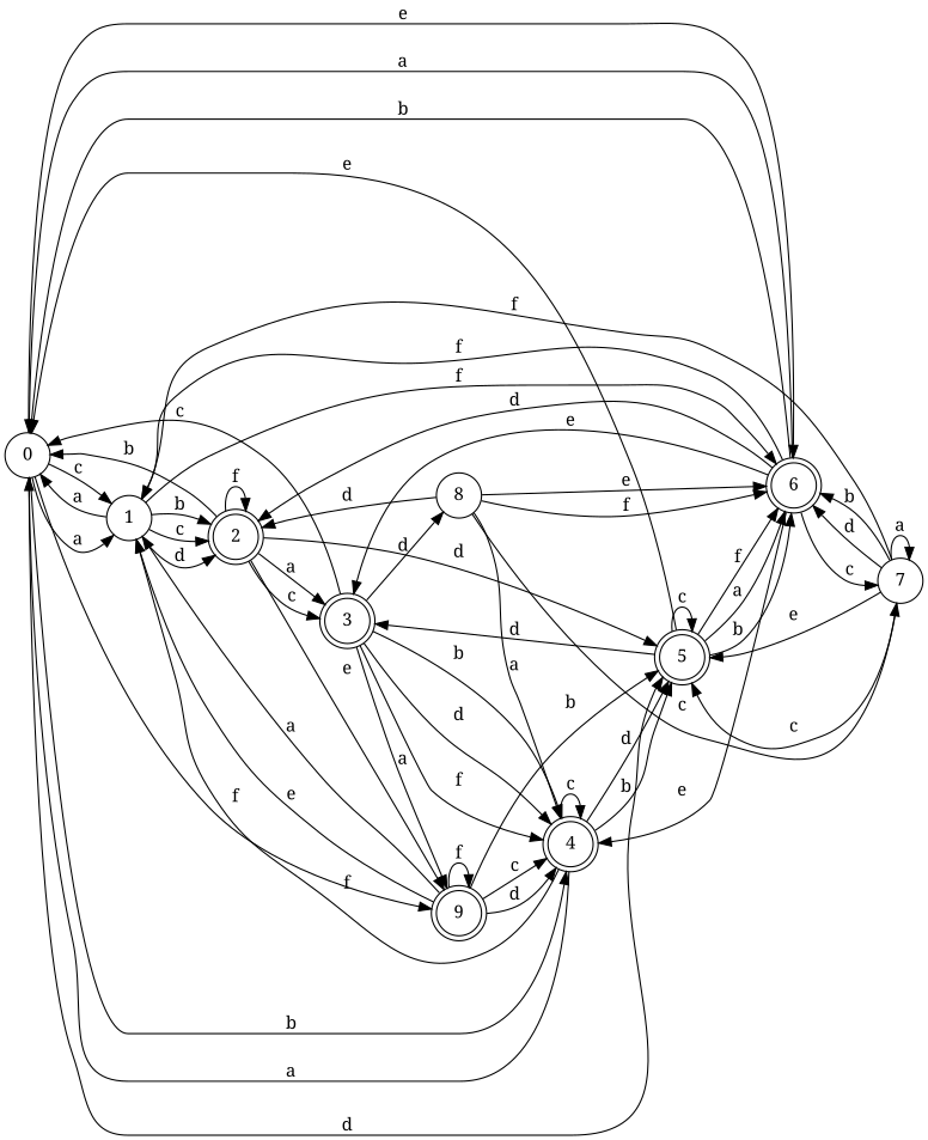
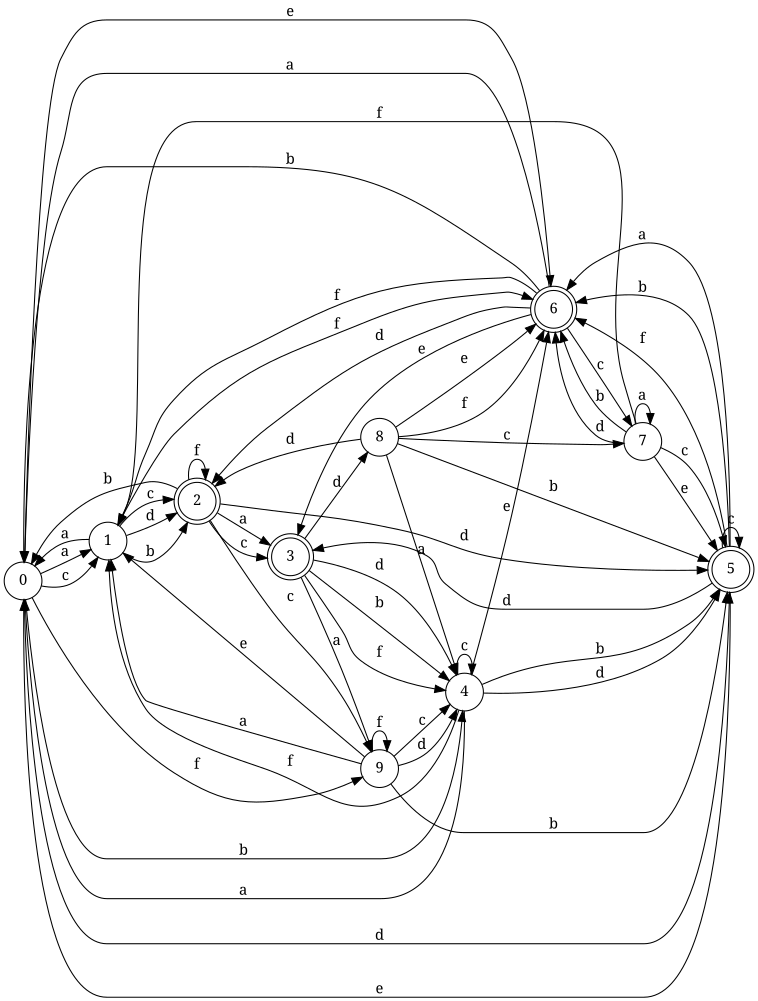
  digraph {
    fontname="Noto Serif"
    rankdir=LR
    node [color=black fillcolor=white fontname="Noto Serif" shape=doublecircle style=filled]
    edge [fontname="Noto Serif"]
    n1 [label=0 shape=circle]
    n2 [label=1 shape=circle]
-   n3 [label=4 style="rounded,filled"]
+   n3 [label=4 shape=circle style="rounded,filled"]
    n4 [label=5]
    n5 [label=6 style="rounded,filled"]
-   n6 [label=9 style="rounded,filled"]
+   n6 [label=9 shape=circle style="rounded,filled"]
    n7 [label=2 style="rounded,filled"]
    n8 [label=3 style="rounded,filled"]
    n9 [label=7 shape=circle]
    n10 [label=8 shape=circle]
    n1 -> n2 [label=a]
    n1 -> n2 [label=c]
    n1 -> n3 [label=b]
    n1 -> n4 [label=d]
    n1 -> n5 [label=e]
    n1 -> n6 [label=f]
    n2 -> n1 [label=a]
    n2 -> n5 [label=f]
    n2 -> n7 [label=b]
    n2 -> n7 [label=c]
    n2 -> n7 [label=d]
    n3 -> n1 [label=a]
    n3 -> n2 [label=f]
    n3 -> n3 [label=c]
    n3 -> n4 [label=b]
    n3 -> n4 [label=d]
-   n5 -> n3 [label=e]
+   n3 -> n5 [label=e]
    n4 -> n1 [label=e]
    n4 -> n4 [label=c]
    n4 -> n5 [label=a]
    n4 -> n5 [label=b]
    n4 -> n5 [label=f]
    n4 -> n8 [label=d]
    n5 -> n1 [label=a]
    n5 -> n1 [label=b]
    n5 -> n2 [label=f]
    n5 -> n7 [label=d]
    n5 -> n8 [label=e]
    n5 -> n9 [label=c]
    n6 -> n2 [label=a]
    n6 -> n2 [label=e]
    n6 -> n3 [label=c]
    n6 -> n3 [label=d]
    n6 -> n4 [label=b]
    n6 -> n6 [label=f]
    n7 -> n1 [label=b]
    n7 -> n4 [label=d]
-   n7 -> n6 [label=e]
+   n7 -> n6 [label=c]
    n7 -> n7 [label=f]
    n7 -> n8 [label=a]
    n7 -> n8 [label=c]
-   n8 -> n1 [label=c]
    n8 -> n3 [label=b]
    n8 -> n3 [label=d]
    n8 -> n3 [label=f]
    n8 -> n6 [label=a]
    n8 -> n10 [label=d]
    n9 -> n2 [label=f]
    n9 -> n4 [label=c]
    n9 -> n4 [label=e]
    n9 -> n5 [label=b]
    n9 -> n5 [label=d]
    n9 -> n9 [label=a]
    n10 -> n3 [label=a]
+   n10 -> n4 [label=b]
    n10 -> n5 [label=e]
    n10 -> n5 [label=f]
    n10 -> n7 [label=d]
    n10 -> n9 [label=c]
  }
